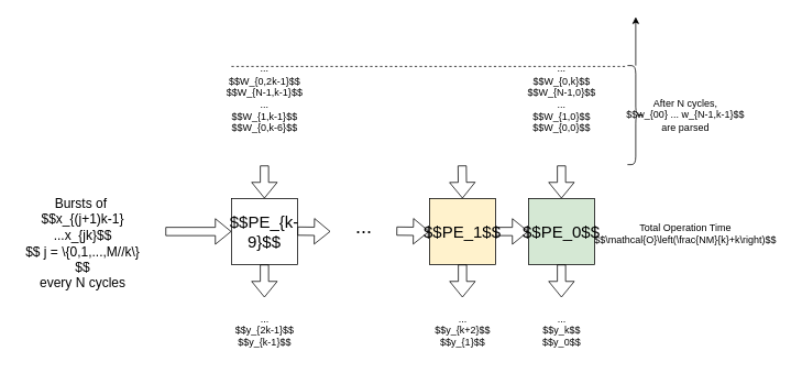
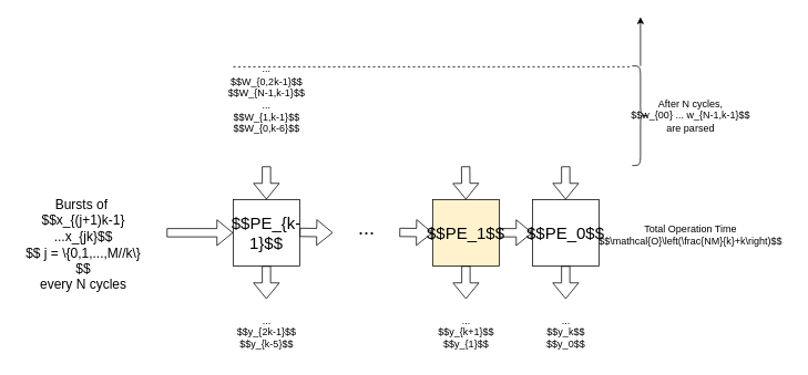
  <mxCell id="0" />
  <mxCell id="1" parent="0" />
  <mxCell id="2" value="&lt;font style=&quot;font-size: 20px;&quot;&gt;$$PE_1$$&lt;/font&gt;" style="whiteSpace=wrap;html=1;aspect=fixed;fontSize=20;fillColor=#fff2cc;" vertex="1" parent="1"><mxGeometry x="520" y="240" width="80" height="80" as="geometry" /></mxCell>
- <mxCell id="3" value="&lt;font style=&quot;font-size: 20px;&quot;&gt;$$PE_0$$&lt;/font&gt;" style="whiteSpace=wrap;html=1;aspect=fixed;fontSize=20;fillColor=#d5e8d4;" vertex="1" parent="1"><mxGeometry x="640" y="240" width="80" height="80" as="geometry" /></mxCell>
- <mxCell id="4" value="&lt;font style=&quot;font-size: 20px;&quot;&gt;$$PE_{k-9}$$&lt;/font&gt;" style="whiteSpace=wrap;html=1;aspect=fixed;fontSize=20;" vertex="1" parent="1"><mxGeometry x="280" y="240" width="80" height="80" as="geometry" /></mxCell>
+ <mxCell id="3" value="&lt;font style=&quot;font-size: 20px;&quot;&gt;$$PE_0$$&lt;/font&gt;" style="whiteSpace=wrap;html=1;aspect=fixed;fontSize=20;" vertex="1" parent="1"><mxGeometry x="640" y="240" width="80" height="80" as="geometry" /></mxCell>
+ <mxCell id="4" value="&lt;font style=&quot;font-size: 20px;&quot;&gt;$$PE_{k-1}$$&lt;/font&gt;" style="whiteSpace=wrap;html=1;aspect=fixed;fontSize=20;" vertex="1" parent="1"><mxGeometry x="280" y="240" width="80" height="80" as="geometry" /></mxCell>
  <mxCell id="5" value="&lt;font style=&quot;font-size: 24px;&quot;&gt;...&lt;/font&gt;" style="text;html=1;align=center;verticalAlign=middle;resizable=0;points=[];autosize=1;strokeColor=none;fillColor=none;" vertex="1" parent="1"><mxGeometry x="420" y="255" width="40" height="40" as="geometry" /></mxCell>
  <mxCell id="6" value="" style="shape=flexArrow;endArrow=classic;html=1;rounded=0;entryX=0;entryY=0.5;entryDx=0;entryDy=0;" edge="1" parent="1" target="4"><mxGeometry width="50" height="50" relative="1" as="geometry"><mxPoint x="200" y="280" as="sourcePoint" /><mxPoint x="530" y="300" as="targetPoint" /></mxGeometry></mxCell>
  <mxCell id="7" value="" style="shape=flexArrow;endArrow=classic;html=1;rounded=0;" edge="1" parent="1"><mxGeometry width="50" height="50" relative="1" as="geometry"><mxPoint x="360" y="279.57" as="sourcePoint" /><mxPoint x="400" y="280" as="targetPoint" /></mxGeometry></mxCell>
  <mxCell id="8" value="" style="shape=flexArrow;endArrow=classic;html=1;rounded=0;" edge="1" parent="1"><mxGeometry width="50" height="50" relative="1" as="geometry"><mxPoint x="480" y="279.57" as="sourcePoint" /><mxPoint x="520" y="280" as="targetPoint" /></mxGeometry></mxCell>
  <mxCell id="9" value="" style="shape=flexArrow;endArrow=classic;html=1;rounded=0;entryX=0;entryY=0.5;entryDx=0;entryDy=0;exitX=1;exitY=0.5;exitDx=0;exitDy=0;" edge="1" parent="1" source="2" target="3"><mxGeometry width="50" height="50" relative="1" as="geometry"><mxPoint x="210" y="290" as="sourcePoint" /><mxPoint x="290" y="290" as="targetPoint" /></mxGeometry></mxCell>
  <mxCell id="10" value="&lt;font style=&quot;font-size: 16px;&quot;&gt;Bursts of&amp;nbsp;&lt;/font&gt;&lt;div style=&quot;font-size: 16px;&quot;&gt;$$x_{(j+1)k-1} ...x_{jk}$$&lt;/div&gt;&lt;div style=&quot;font-size: 16px;&quot;&gt;$$ j = \{0,1,...,M//k\} $$&lt;/div&gt;&lt;div style=&quot;font-size: 16px;&quot;&gt;every N&lt;span style=&quot;background-color: initial;&quot;&gt;&amp;nbsp;cycles&lt;/span&gt;&lt;/div&gt;" style="text;html=1;align=center;verticalAlign=middle;whiteSpace=wrap;rounded=0;fontSize=16;" vertex="1" parent="1"><mxGeometry x="20" y="279" width="160" height="30" as="geometry" /></mxCell>
  <mxCell id="11" value="" style="shape=flexArrow;endArrow=classic;html=1;rounded=0;entryX=0.5;entryY=0;entryDx=0;entryDy=0;" edge="1" parent="1" target="4"><mxGeometry width="50" height="50" relative="1" as="geometry"><mxPoint x="320" y="200" as="sourcePoint" /><mxPoint x="360" y="200.43" as="targetPoint" /></mxGeometry></mxCell>
  <mxCell id="12" value="" style="shape=flexArrow;endArrow=classic;html=1;rounded=0;entryX=0.5;entryY=0;entryDx=0;entryDy=0;" edge="1" parent="1" target="2"><mxGeometry width="50" height="50" relative="1" as="geometry"><mxPoint x="559.67" y="200" as="sourcePoint" /><mxPoint x="559.67" y="240" as="targetPoint" /></mxGeometry></mxCell>
  <mxCell id="13" value="" style="shape=flexArrow;endArrow=classic;html=1;rounded=0;entryX=0.5;entryY=0;entryDx=0;entryDy=0;" edge="1" parent="1" target="3"><mxGeometry width="50" height="50" relative="1" as="geometry"><mxPoint x="680" y="200" as="sourcePoint" /><mxPoint x="680" y="240" as="targetPoint" /></mxGeometry></mxCell>
  <mxCell id="14" value="...&lt;div&gt;$$W_{0,2k-1}$$&lt;div&gt;$$W_{N-1,k-1}$$&lt;br&gt;&lt;/div&gt;&lt;div&gt;...&lt;br&gt;&lt;div&gt;$$W_{1,k-1}$$&lt;div&gt;$$W_{0,k-6}$$&lt;/div&gt;&lt;/div&gt;&lt;/div&gt;&lt;/div&gt;" style="text;html=1;align=center;verticalAlign=middle;resizable=0;points=[];autosize=1;strokeColor=none;fillColor=none;" vertex="1" parent="1"><mxGeometry x="260" y="69" width="120" height="100" as="geometry" /></mxCell>
- <mxCell id="15" value="...&lt;div&gt;$$W_{0,k}$$&lt;div&gt;$$W_{N-1,0}$$&lt;br&gt;&lt;/div&gt;&lt;div&gt;...&lt;br&gt;&lt;div&gt;$$W_{1,0}$$&lt;div&gt;$$W_{0,0}$$&lt;/div&gt;&lt;/div&gt;&lt;/div&gt;&lt;/div&gt;" style="text;html=1;align=center;verticalAlign=middle;resizable=0;points=[];autosize=1;strokeColor=none;fillColor=none;" vertex="1" parent="1"><mxGeometry x="625" y="69" width="110" height="100" as="geometry" /></mxCell>
  <mxCell id="16" value="" style="endArrow=none;dashed=1;html=1;rounded=0;" edge="1" parent="1"><mxGeometry width="50" height="50" relative="1" as="geometry"><mxPoint x="280" y="80" as="sourcePoint" /><mxPoint x="760" y="80" as="targetPoint" /></mxGeometry></mxCell>
  <mxCell id="17" value="" style="shape=curlyBracket;whiteSpace=wrap;html=1;rounded=1;flipH=1;labelPosition=right;verticalLabelPosition=middle;align=left;verticalAlign=middle;" vertex="1" parent="1"><mxGeometry x="760" y="79" width="20" height="120" as="geometry" /></mxCell>
  <mxCell id="18" value="After N cycles,&lt;div&gt;$$w_{00} ... w_{N-1,k-1}$$&lt;/div&gt;&lt;div&gt;are parsed&lt;/div&gt;" style="text;html=1;align=center;verticalAlign=middle;resizable=0;points=[];autosize=1;strokeColor=none;fillColor=none;" vertex="1" parent="1"><mxGeometry x="745" y="109" width="170" height="60" as="geometry" /></mxCell>
  <mxCell id="19" value="" style="endArrow=classic;html=1;rounded=0;exitX=0.5;exitY=0;exitDx=0;exitDy=0;" edge="1" parent="1" source="17"><mxGeometry width="50" height="50" relative="1" as="geometry"><mxPoint x="410" y="180" as="sourcePoint" /><mxPoint x="770" y="20" as="targetPoint" /></mxGeometry></mxCell>
  <mxCell id="20" value="" style="shape=flexArrow;endArrow=classic;html=1;rounded=0;entryX=0.5;entryY=0;entryDx=0;entryDy=0;exitX=0.5;exitY=1;exitDx=0;exitDy=0;" edge="1" parent="1" source="4"><mxGeometry width="50" height="50" relative="1" as="geometry"><mxPoint x="320" y="320" as="sourcePoint" /><mxPoint x="320" y="360" as="targetPoint" /></mxGeometry></mxCell>
  <mxCell id="21" value="" style="shape=flexArrow;endArrow=classic;html=1;rounded=0;entryX=0.5;entryY=0;entryDx=0;entryDy=0;exitX=0.5;exitY=1;exitDx=0;exitDy=0;" edge="1" parent="1" source="2"><mxGeometry width="50" height="50" relative="1" as="geometry"><mxPoint x="559.67" y="320" as="sourcePoint" /><mxPoint x="560" y="360" as="targetPoint" /></mxGeometry></mxCell>
  <mxCell id="22" value="" style="shape=flexArrow;endArrow=classic;html=1;rounded=0;entryX=0.5;entryY=0;entryDx=0;entryDy=0;exitX=0.5;exitY=1;exitDx=0;exitDy=0;" edge="1" parent="1" source="3"><mxGeometry width="50" height="50" relative="1" as="geometry"><mxPoint x="680" y="320" as="sourcePoint" /><mxPoint x="680" y="360" as="targetPoint" /></mxGeometry></mxCell>
- <mxCell id="23" value="&lt;div&gt;&lt;div&gt;...&lt;br&gt;&lt;div&gt;$$y_{2k-1}$$&lt;div&gt;$$y_{k-1}$$&lt;/div&gt;&lt;/div&gt;&lt;/div&gt;&lt;/div&gt;" style="text;html=1;align=center;verticalAlign=middle;resizable=0;points=[];autosize=1;strokeColor=none;fillColor=none;" vertex="1" parent="1"><mxGeometry x="275" y="370" width="90" height="60" as="geometry" /></mxCell>
+ <mxCell id="23" value="&lt;div&gt;&lt;div&gt;...&lt;br&gt;&lt;div&gt;$$y_{2k-1}$$&lt;div&gt;$$y_{k-5}$$&lt;/div&gt;&lt;/div&gt;&lt;/div&gt;&lt;/div&gt;" style="text;html=1;align=center;verticalAlign=middle;resizable=0;points=[];autosize=1;strokeColor=none;fillColor=none;" vertex="1" parent="1"><mxGeometry x="275" y="370" width="90" height="60" as="geometry" /></mxCell>
  <mxCell id="24" value="&lt;div&gt;&lt;div&gt;&lt;span style=&quot;background-color: initial;&quot;&gt;...&lt;/span&gt;&lt;br&gt;&lt;/div&gt;&lt;div&gt;&lt;div&gt;$$y_k$$&lt;div&gt;$$y_0$$&lt;/div&gt;&lt;/div&gt;&lt;/div&gt;&lt;/div&gt;" style="text;html=1;align=center;verticalAlign=middle;resizable=0;points=[];autosize=1;strokeColor=none;fillColor=none;" vertex="1" parent="1"><mxGeometry x="645" y="370" width="70" height="60" as="geometry" /></mxCell>
- <mxCell id="25" value="&lt;div&gt;&lt;div&gt;...&lt;br&gt;&lt;div&gt;$$y_{k+2}$$&lt;div&gt;$$y_{1}$$&lt;/div&gt;&lt;/div&gt;&lt;/div&gt;&lt;/div&gt;" style="text;html=1;align=center;verticalAlign=middle;resizable=0;points=[];autosize=1;strokeColor=none;fillColor=none;" vertex="1" parent="1"><mxGeometry x="515" y="370" width="90" height="60" as="geometry" /></mxCell>
+ <mxCell id="25" value="&lt;div&gt;&lt;div&gt;...&lt;br&gt;&lt;div&gt;$$y_{k+1}$$&lt;div&gt;$$y_{1}$$&lt;/div&gt;&lt;/div&gt;&lt;/div&gt;&lt;/div&gt;" style="text;html=1;align=center;verticalAlign=middle;resizable=0;points=[];autosize=1;strokeColor=none;fillColor=none;" vertex="1" parent="1"><mxGeometry x="515" y="370" width="90" height="60" as="geometry" /></mxCell>
  <mxCell id="26" value="Total Operation Time&lt;div&gt;$$\mathcal{O}\left(\frac{NM}{k}+k\right)$$&lt;/div&gt;" style="text;html=1;align=center;verticalAlign=middle;resizable=0;points=[];autosize=1;strokeColor=none;fillColor=none;" vertex="1" parent="1"><mxGeometry x="710" y="263" width="240" height="40" as="geometry" /></mxCell>
